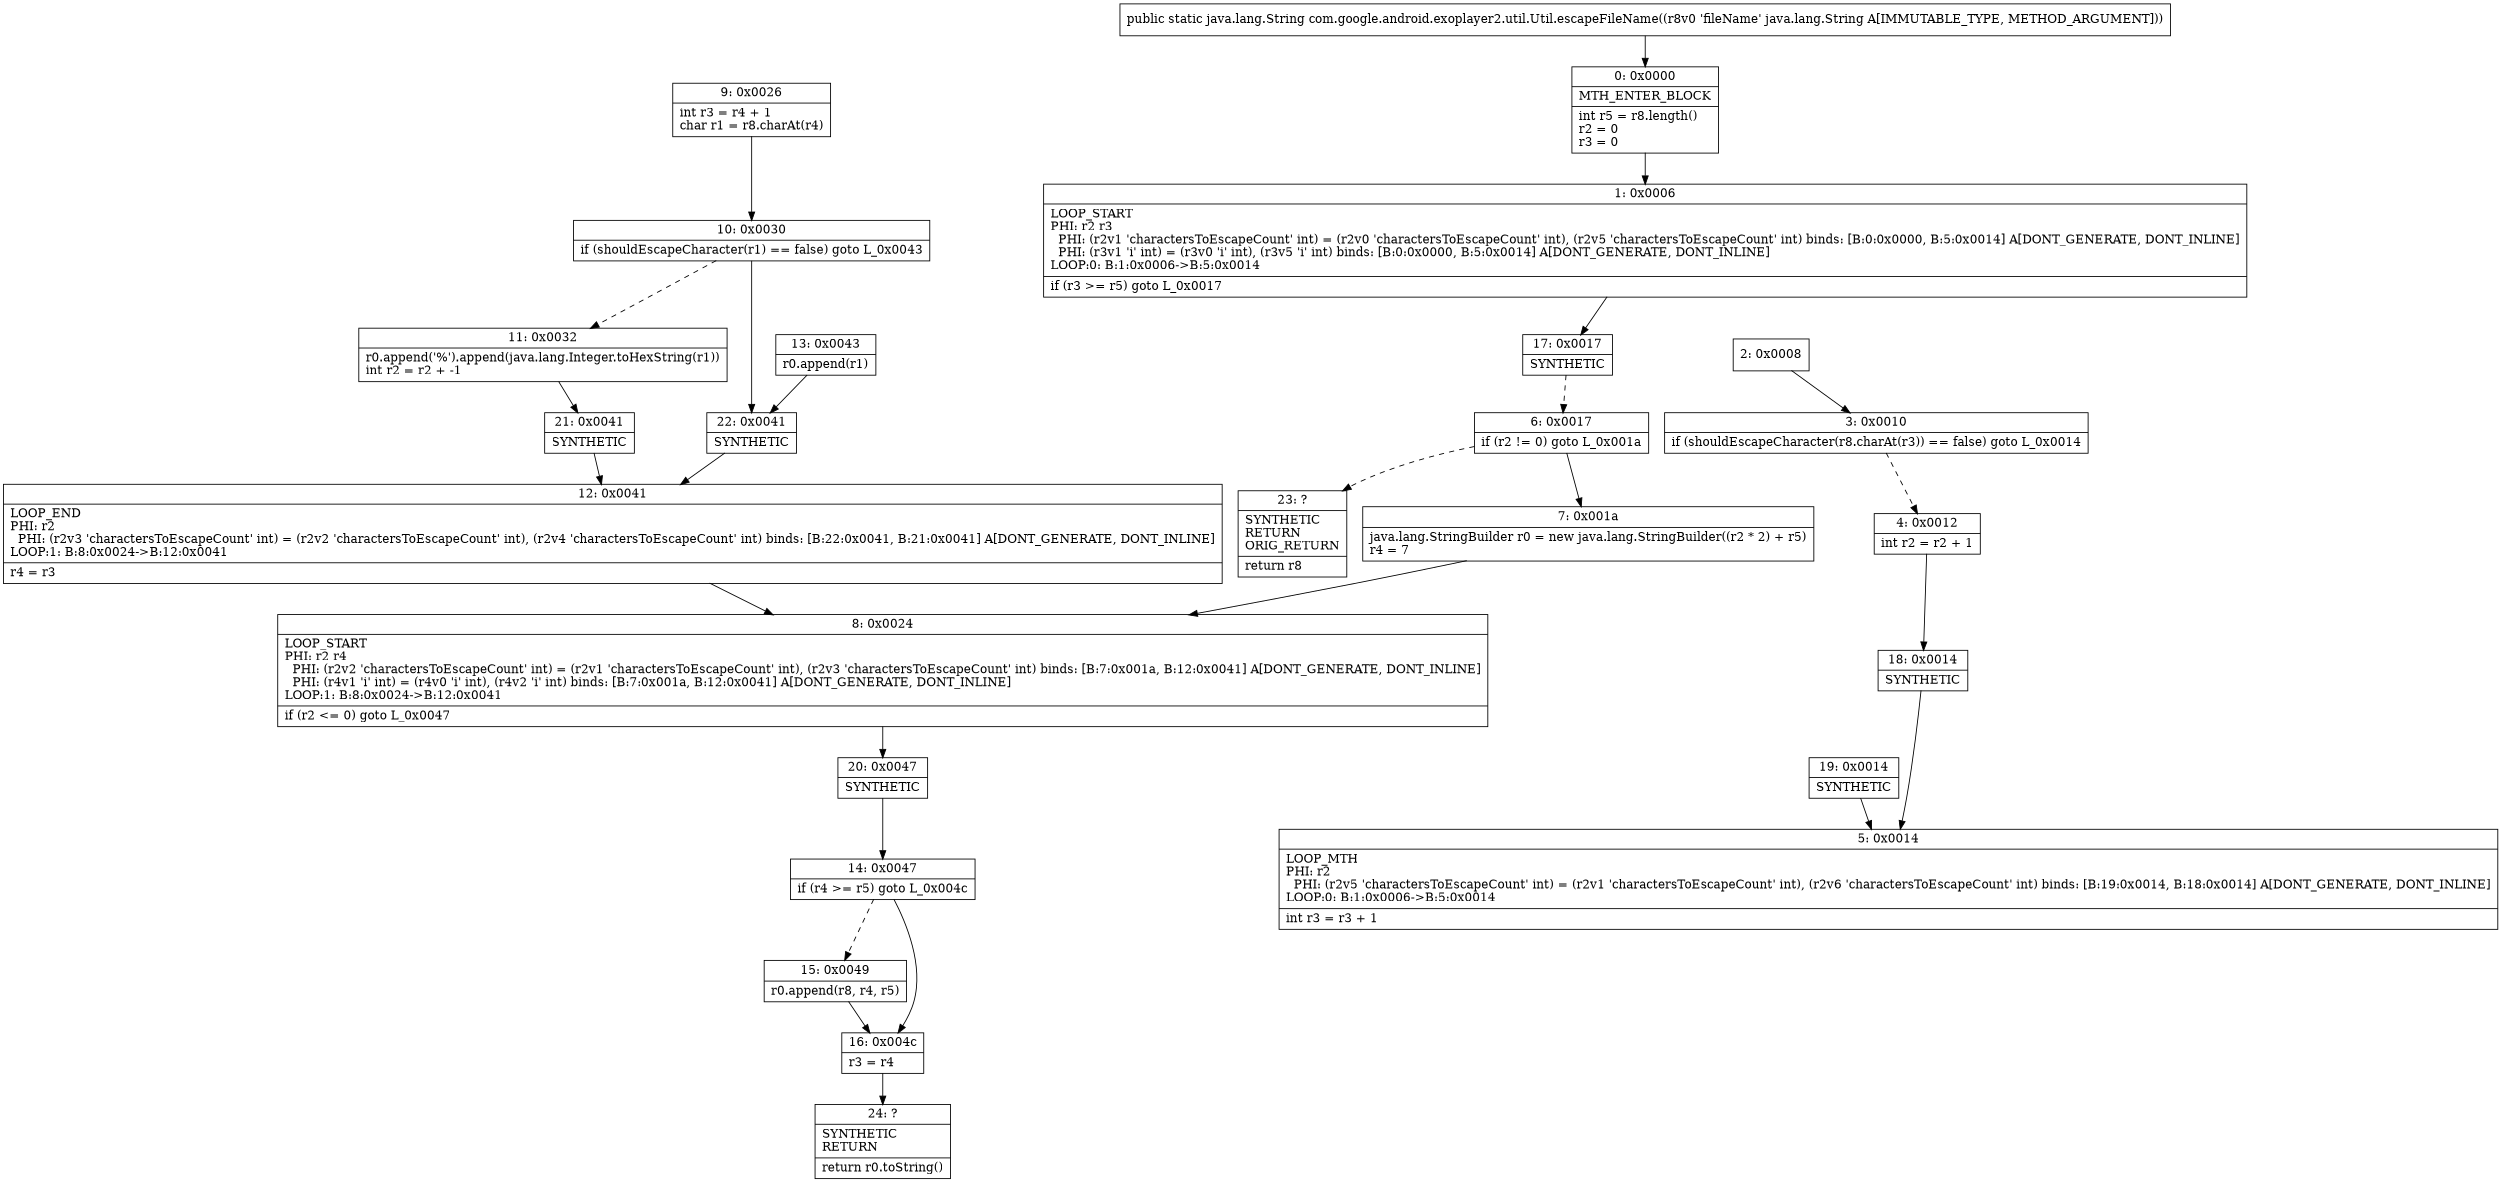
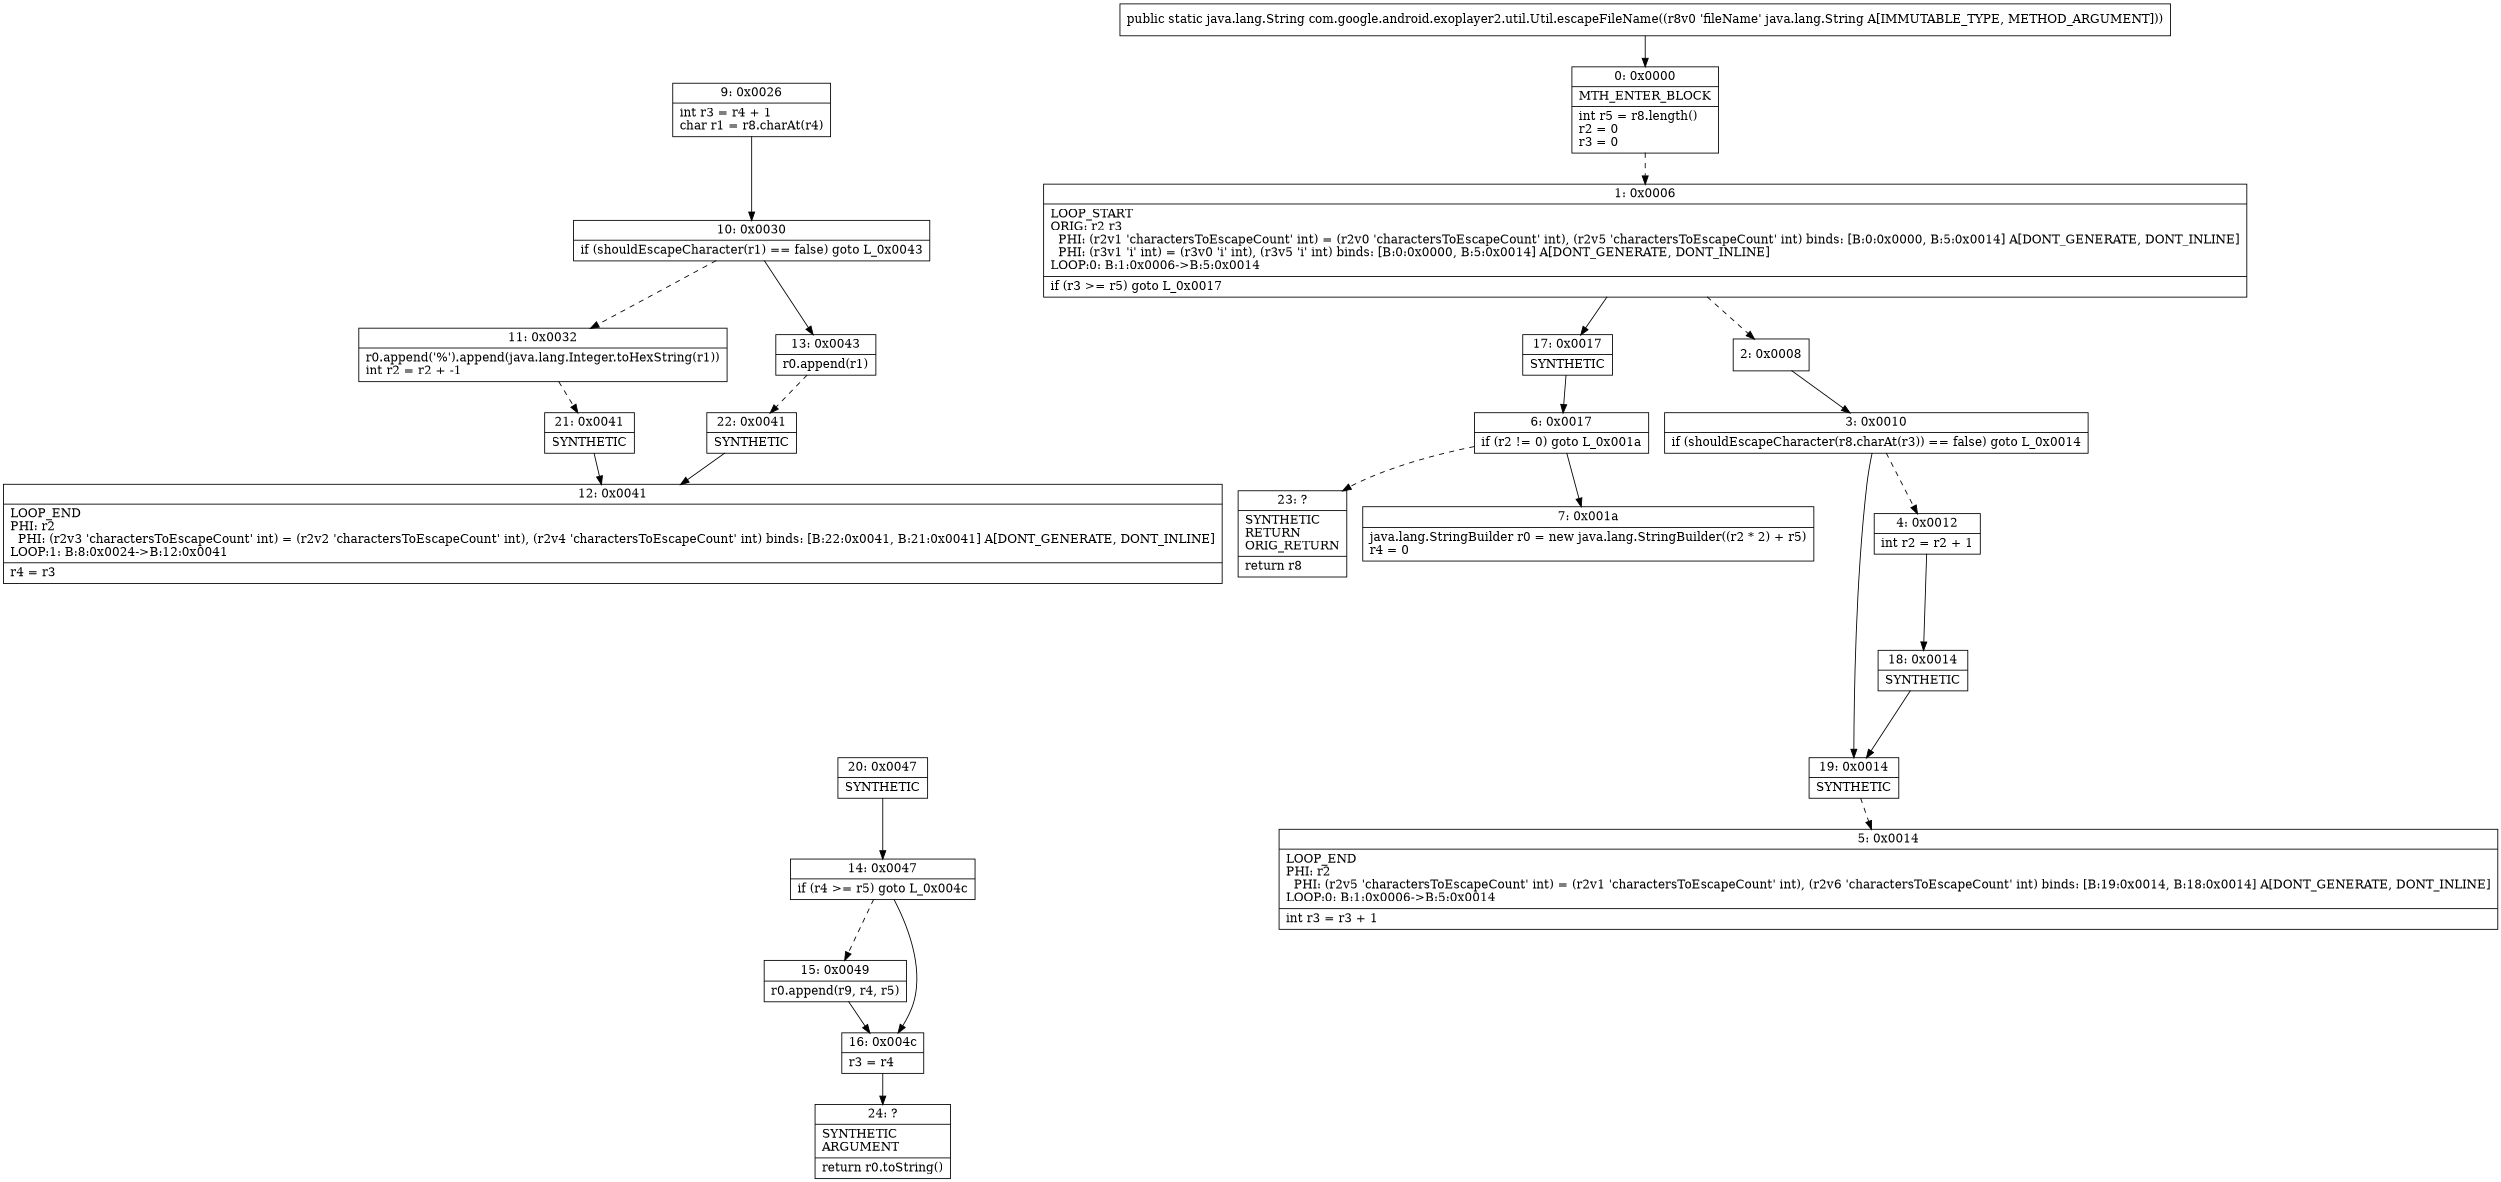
  digraph {
    node [shape=record]
    n1 [label="{0\:\ 0x0000|MTH_ENTER_BLOCK\l|int r5 = r8.length()\lr2 = 0\lr3 = 0\l}"]
-   n2 [label="{1\:\ 0x0006|LOOP_START\lPHI: r2 r3 \l  PHI: (r2v1 'charactersToEscapeCount' int) = (r2v0 'charactersToEscapeCount' int), (r2v5 'charactersToEscapeCount' int) binds: [B:0:0x0000, B:5:0x0014] A[DONT_GENERATE, DONT_INLINE]\l  PHI: (r3v1 'i' int) = (r3v0 'i' int), (r3v5 'i' int) binds: [B:0:0x0000, B:5:0x0014] A[DONT_GENERATE, DONT_INLINE]\lLOOP:0: B:1:0x0006\-\>B:5:0x0014\l|if (r3 \>= r5) goto L_0x0017\l}"]
+   n2 [label="{1\:\ 0x0006|LOOP_START\lORIG: r2 r3 \l  PHI: (r2v1 'charactersToEscapeCount' int) = (r2v0 'charactersToEscapeCount' int), (r2v5 'charactersToEscapeCount' int) binds: [B:0:0x0000, B:5:0x0014] A[DONT_GENERATE, DONT_INLINE]\l  PHI: (r3v1 'i' int) = (r3v0 'i' int), (r3v5 'i' int) binds: [B:0:0x0000, B:5:0x0014] A[DONT_GENERATE, DONT_INLINE]\lLOOP:0: B:1:0x0006\-\>B:5:0x0014\l|if (r3 \>= r5) goto L_0x0017\l}"]
    n3 [label="{2\:\ 0x0008}"]
    n4 [label="{17\:\ 0x0017|SYNTHETIC\l}"]
    n5 [label="{3\:\ 0x0010|if (shouldEscapeCharacter(r8.charAt(r3)) == false) goto L_0x0014\l}"]
    n6 [label="{6\:\ 0x0017|if (r2 != 0) goto L_0x001a\l}"]
    n7 [label="{4\:\ 0x0012|int r2 = r2 + 1\l}"]
    n8 [label="{19\:\ 0x0014|SYNTHETIC\l}"]
    n9 [label="{18\:\ 0x0014|SYNTHETIC\l}"]
-   n10 [label="{5\:\ 0x0014|LOOP_MTH\lPHI: r2 \l  PHI: (r2v5 'charactersToEscapeCount' int) = (r2v1 'charactersToEscapeCount' int), (r2v6 'charactersToEscapeCount' int) binds: [B:19:0x0014, B:18:0x0014] A[DONT_GENERATE, DONT_INLINE]\lLOOP:0: B:1:0x0006\-\>B:5:0x0014\l|int r3 = r3 + 1\l}"]
-   n11 [label="{7\:\ 0x001a|java.lang.StringBuilder r0 = new java.lang.StringBuilder((r2 * 2) + r5)\lr4 = 7\l}"]
+   n10 [label="{5\:\ 0x0014|LOOP_END\lPHI: r2 \l  PHI: (r2v5 'charactersToEscapeCount' int) = (r2v1 'charactersToEscapeCount' int), (r2v6 'charactersToEscapeCount' int) binds: [B:19:0x0014, B:18:0x0014] A[DONT_GENERATE, DONT_INLINE]\lLOOP:0: B:1:0x0006\-\>B:5:0x0014\l|int r3 = r3 + 1\l}"]
+   n11 [label="{7\:\ 0x001a|java.lang.StringBuilder r0 = new java.lang.StringBuilder((r2 * 2) + r5)\lr4 = 0\l}"]
    n12 [label="{23\:\ ?|SYNTHETIC\lRETURN\lORIG_RETURN\l|return r8\l}"]
-   n13 [label="{8\:\ 0x0024|LOOP_START\lPHI: r2 r4 \l  PHI: (r2v2 'charactersToEscapeCount' int) = (r2v1 'charactersToEscapeCount' int), (r2v3 'charactersToEscapeCount' int) binds: [B:7:0x001a, B:12:0x0041] A[DONT_GENERATE, DONT_INLINE]\l  PHI: (r4v1 'i' int) = (r4v0 'i' int), (r4v2 'i' int) binds: [B:7:0x001a, B:12:0x0041] A[DONT_GENERATE, DONT_INLINE]\lLOOP:1: B:8:0x0024\-\>B:12:0x0041\l|if (r2 \<= 0) goto L_0x0047\l}"]
    n14 [label="{20\:\ 0x0047|SYNTHETIC\l}"]
    n15 [label="{9\:\ 0x0026|int r3 = r4 + 1\lchar r1 = r8.charAt(r4)\l}"]
    n16 [label="{10\:\ 0x0030|if (shouldEscapeCharacter(r1) == false) goto L_0x0043\l}"]
    n17 [label="{14\:\ 0x0047|if (r4 \>= r5) goto L_0x004c\l}"]
    n18 [label="{11\:\ 0x0032|r0.append('%').append(java.lang.Integer.toHexString(r1))\lint r2 = r2 + \-1\l}"]
    n19 [label="{13\:\ 0x0043|r0.append(r1)\l}"]
    n20 [label="{21\:\ 0x0041|SYNTHETIC\l}"]
    n21 [label="{22\:\ 0x0041|SYNTHETIC\l}"]
    n22 [label="{12\:\ 0x0041|LOOP_END\lPHI: r2 \l  PHI: (r2v3 'charactersToEscapeCount' int) = (r2v2 'charactersToEscapeCount' int), (r2v4 'charactersToEscapeCount' int) binds: [B:22:0x0041, B:21:0x0041] A[DONT_GENERATE, DONT_INLINE]\lLOOP:1: B:8:0x0024\-\>B:12:0x0041\l|r4 = r3\l}"]
-   n23 [label="{15\:\ 0x0049|r0.append(r8, r4, r5)\l}"]
+   n23 [label="{15\:\ 0x0049|r0.append(r9, r4, r5)\l}"]
    n24 [label="{16\:\ 0x004c|r3 = r4\l}"]
-   n25 [label="{24\:\ ?|SYNTHETIC\lRETURN\l|return r0.toString()\l}"]
+   n25 [label="{24\:\ ?|SYNTHETIC\lARGUMENT\l|return r0.toString()\l}"]
    n26 [label="{public static java.lang.String com.google.android.exoplayer2.util.Util.escapeFileName((r8v0 'fileName' java.lang.String A[IMMUTABLE_TYPE, METHOD_ARGUMENT])) }"]
-   n1 -> n2
+   n1 -> n2 [style=dashed]
+   n2 -> n3 [style=dashed]
    n2 -> n4
    n3 -> n5
-   n4 -> n6 [style=dashed]
+   n4 -> n6
    n5 -> n7 [style=dashed]
+   n5 -> n8
    n6 -> n11
    n6 -> n12 [style=dashed]
    n7 -> n9
-   n8 -> n10
-   n9 -> n10
-   n11 -> n13
-   n13 -> n14
+   n8 -> n10 [style=dashed]
+   n9 -> n8
    n14 -> n17
    n15 -> n16
    n16 -> n18 [style=dashed]
-   n16 -> n21
+   n16 -> n19
    n17 -> n23 [style=dashed]
    n17 -> n24
-   n18 -> n20
-   n19 -> n21
+   n18 -> n20 [style=dashed]
+   n19 -> n21 [style=dashed]
    n20 -> n22
    n21 -> n22
-   n22 -> n13
    n23 -> n24
    n24 -> n25
    n26 -> n1
  }
